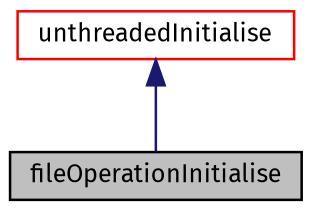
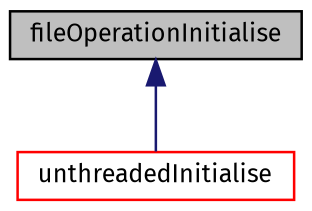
  digraph {
    fontname="Fira Sans"
    node [fontname="Fira Sans" fontsize=10 shape=record]
    n1 [color=black fillcolor=grey75 fontcolor=black height=0.2 label=fileOperationInitialise style=filled width=0.4]
    n2 [color=red height=0.2 label=unthreadedInitialise width=0.4]
-   n2 -> n1 [color=midnightblue dir=back fontname="Fira Sans" fontsize=10 labelfontname=Helvetica labelfontsize=10 style=solid]
+   n1 -> n2 [color=midnightblue dir=back fontname="Fira Sans" fontsize=10 labelfontname=Helvetica labelfontsize=10 style=solid]
  }
